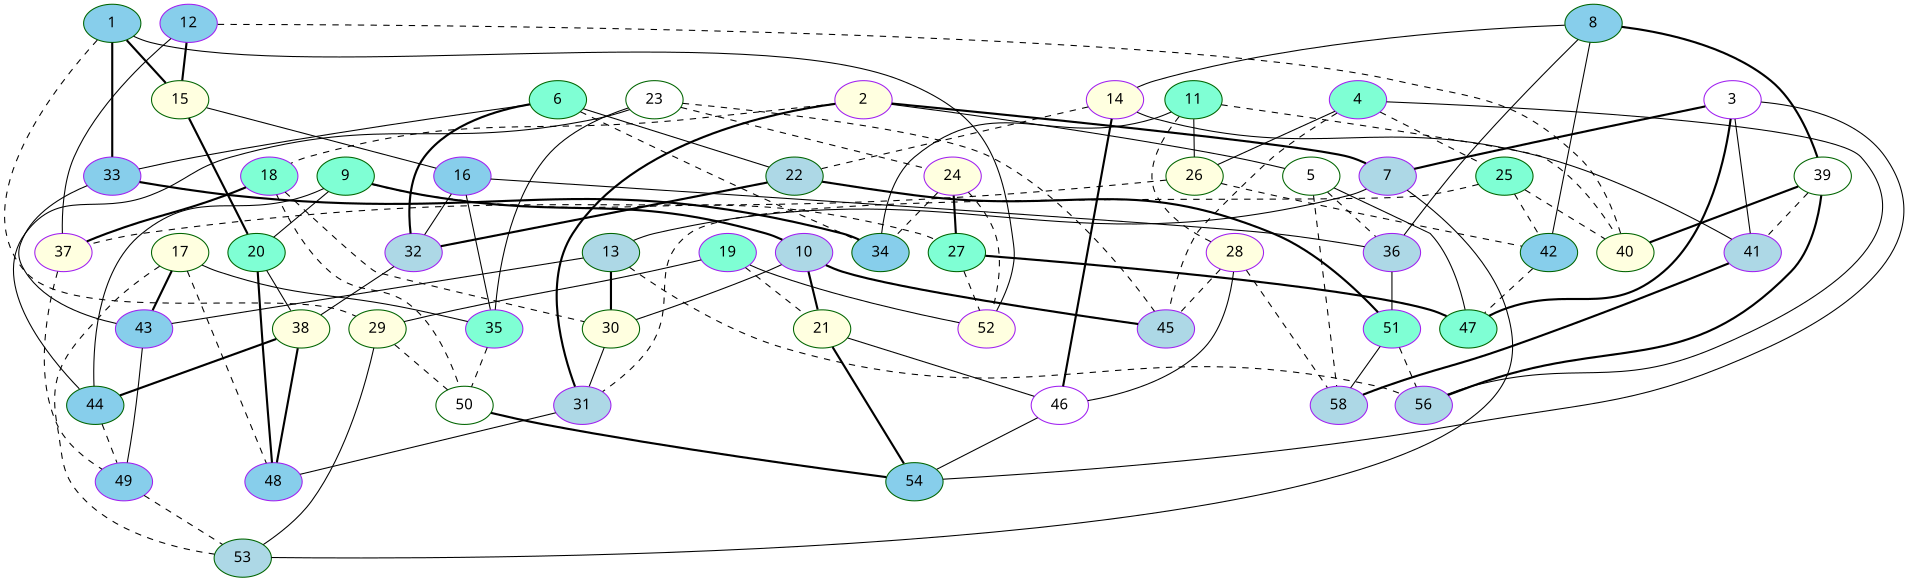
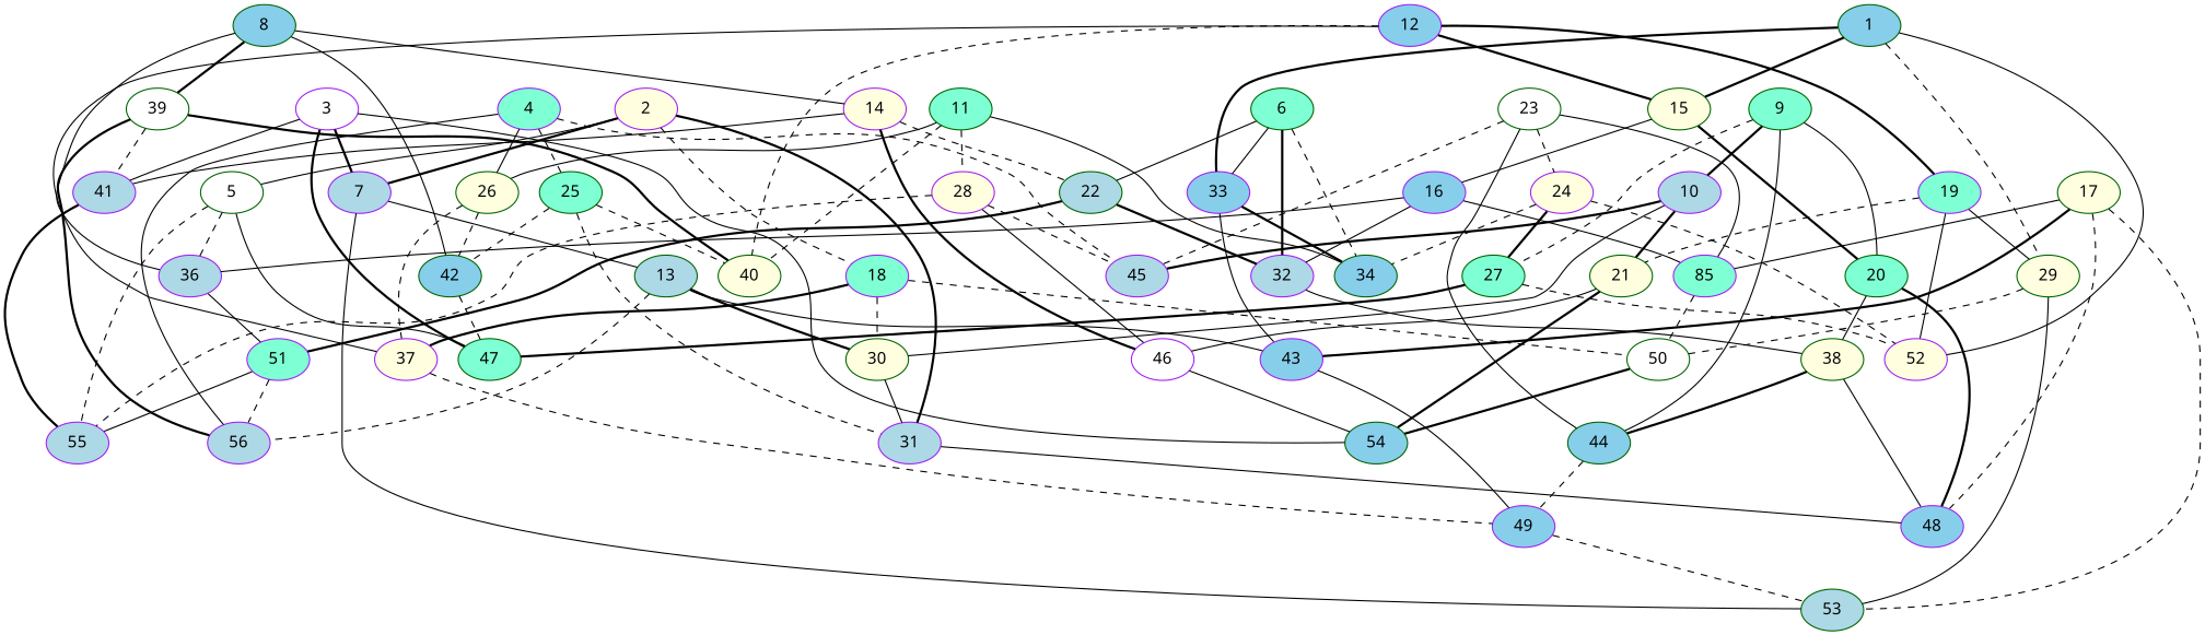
  graph {
    fontname="Noto Sans"
    node [color=darkgreen fillcolor=lightyellow fontname="Noto Sans" style=filled]
    edge [fontname="Noto Sans" style=solid]
    1 [fillcolor=skyblue]
    15
    29
    33 [color=purple fillcolor=skyblue]
    52 [color=purple]
    20 [fillcolor=aquamarine]
    16 [color=purple fillcolor=skyblue]
    53 [fillcolor=lightblue]
    50 [fillcolor=white]
    34 [fillcolor=skyblue]
    43 [color=purple fillcolor=skyblue]
    2 [color=purple]
    5 [fillcolor=white]
    7 [color=purple fillcolor=lightblue]
    18 [color=purple fillcolor=aquamarine]
    31 [color=purple fillcolor=lightblue]
    47 [fillcolor=aquamarine]
    36 [color=purple fillcolor=lightblue]
-   55 [color=purple fillcolor=lightblue label=58]
+   55 [color=purple fillcolor=lightblue]
    13 [fillcolor=lightblue]
    30
    37 [color=purple]
    48 [color=purple fillcolor=skyblue]
    3 [color=purple fillcolor=white]
    41 [color=purple fillcolor=lightblue]
    54 [fillcolor=skyblue]
    4 [color=purple fillcolor=aquamarine]
    25 [fillcolor=aquamarine]
    26
    45 [color=purple fillcolor=lightblue]
    56 [color=purple fillcolor=lightblue]
    42 [fillcolor=skyblue]
    40
    51 [color=purple fillcolor=aquamarine]
    6 [fillcolor=aquamarine]
    22 [fillcolor=lightblue]
    32 [color=purple fillcolor=lightblue]
    38
    8 [fillcolor=skyblue]
    14 [color=purple]
    39 [fillcolor=white]
    46 [color=purple fillcolor=white]
    9 [fillcolor=aquamarine]
    10 [color=purple fillcolor=lightblue]
    27 [fillcolor=aquamarine]
    44 [fillcolor=skyblue]
    21
    49 [color=purple fillcolor=skyblue]
    11 [fillcolor=aquamarine]
    28 [color=purple]
    12 [color=purple fillcolor=skyblue]
    19 [color=purple fillcolor=aquamarine]
-   35 [color=purple fillcolor=aquamarine]
+   35 [color=purple fillcolor=aquamarine label=85]
    17
    23 [fillcolor=white]
    24 [color=purple]
    1 -- 15 [style=bold]
    1 -- 29 [style=dashed]
    1 -- 33 [style=bold]
    1 -- 52
    15 -- 20 [style=bold]
    15 -- 16
    29 -- 53
    29 -- 50 [style=dashed]
    33 -- 34 [style=bold]
    33 -- 43
    20 -- 48 [style=bold]
    20 -- 38
    16 -- 36
    16 -- 32
    16 -- 35
    50 -- 54 [style=bold]
    43 -- 49
    2 -- 5
    2 -- 7 [style=bold]
    2 -- 18 [style=dashed]
    2 -- 31 [style=bold]
    5 -- 47
    5 -- 36 [style=dashed]
    5 -- 55 [style=dashed]
    7 -- 53
    7 -- 13
    18 -- 50 [style=dashed]
    18 -- 30 [style=dashed]
    18 -- 37 [style=bold]
    31 -- 48
    36 -- 51
    13 -- 43
    13 -- 30 [style=bold]
    13 -- 56 [style=dashed]
    30 -- 31
    37 -- 49 [style=dashed]
    3 -- 7 [style=bold]
    3 -- 47 [style=bold]
    3 -- 41
    3 -- 54
    41 -- 55 [style=bold]
    4 -- 25 [style=dashed]
    4 -- 26
    4 -- 45 [style=dashed]
    4 -- 56
    25 -- 31 [style=dashed]
    25 -- 42 [style=dashed]
    25 -- 40 [style=dashed]
    26 -- 37 [style=dashed]
    26 -- 42 [style=dashed]
    42 -- 47 [style=dashed]
    51 -- 55
    51 -- 56 [style=dashed]
    6 -- 33
    6 -- 34 [style=dashed]
    6 -- 22
    6 -- 32 [style=bold]
    22 -- 51 [style=bold]
    22 -- 32 [style=bold]
    32 -- 38
-   38 -- 48 [style=bold]
+   38 -- 48
    38 -- 44 [style=bold]
    8 -- 36
    8 -- 42
    8 -- 14
    8 -- 39 [style=bold]
    14 -- 41
    14 -- 22 [style=dashed]
    14 -- 46 [style=bold]
    39 -- 41 [style=dashed]
    39 -- 56 [style=bold]
    39 -- 40 [style=bold]
    46 -- 54
    9 -- 20
    9 -- 10 [style=bold]
    9 -- 27 [style=dashed]
    9 -- 44
    10 -- 30
    10 -- 45 [style=bold]
    10 -- 21 [style=bold]
    27 -- 52 [style=dashed]
    27 -- 47 [style=bold]
    44 -- 49 [style=dashed]
    21 -- 54 [style=bold]
    21 -- 46
    49 -- 53 [style=dashed]
    11 -- 34
    11 -- 26
    11 -- 40 [style=dashed]
    11 -- 28 [style=dashed]
    28 -- 55 [style=dashed]
    28 -- 45 [style=dashed]
    28 -- 46
    12 -- 15 [style=bold]
    12 -- 37
    12 -- 40 [style=dashed]
+   12 -- 19 [style=bold]
    19 -- 29
    19 -- 52
    19 -- 21 [style=dashed]
    35 -- 50 [style=dashed]
    17 -- 53 [style=dashed]
    17 -- 43 [style=bold]
    17 -- 48 [style=dashed]
    17 -- 35
    23 -- 45 [style=dashed]
    23 -- 44
    23 -- 35
    23 -- 24 [style=dashed]
    24 -- 52 [style=dashed]
    24 -- 34 [style=dashed]
    24 -- 27 [style=bold]
  }
